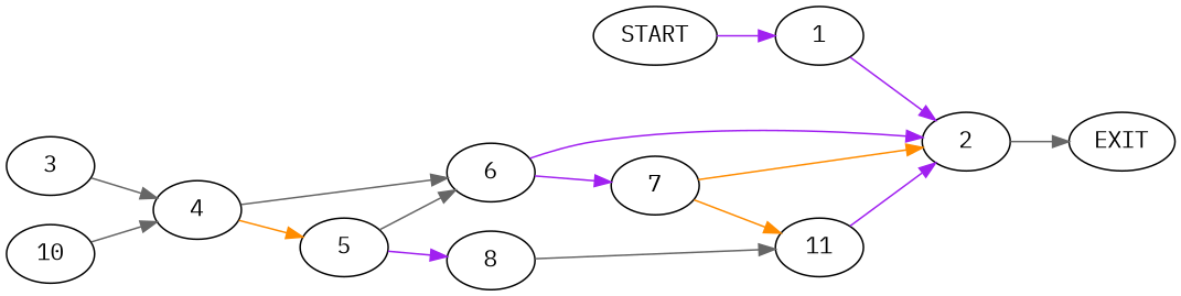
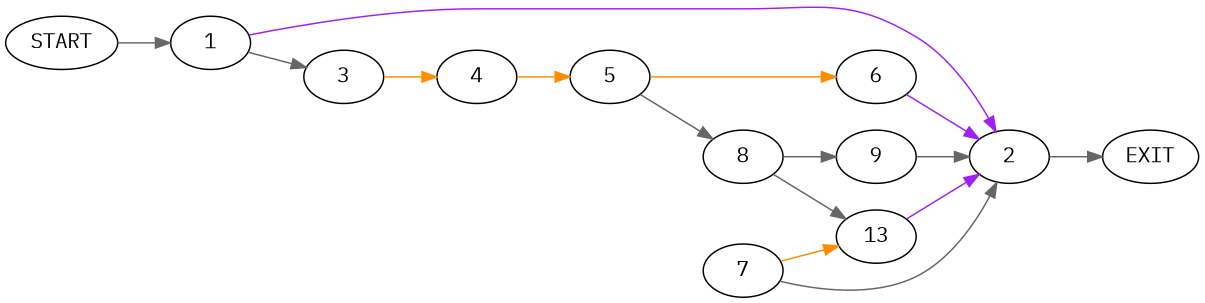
  digraph {
    fontname="IBM Plex Mono"
    rankdir=LR
    node [fontname="IBM Plex Mono"]
    edge [color=gray40 fontname="IBM Plex Mono"]
    n1 [label=START]
    1
    2
    3
    n5 [label=EXIT]
    4
    5
    6
    8
    7
-   11
-   10
-   n1 -> 1 [color=purple]
+   11 [label=13]
+   9
+   n1 -> 1
    1 -> 2 [color=purple]
+   1 -> 3
    2 -> n5
-   3 -> 4
+   3 -> 4 [color=darkorange]
    4 -> 5 [color=darkorange]
-   4 -> 6
-   5 -> 6
-   5 -> 8 [color=purple]
+   5 -> 6 [color=darkorange]
+   5 -> 8
    6 -> 2 [color=purple]
-   6 -> 7 [color=purple]
    8 -> 11
-   7 -> 2 [color=darkorange]
+   8 -> 9
+   7 -> 2
    7 -> 11 [color=darkorange]
    11 -> 2 [color=purple]
-   10 -> 4
+   9 -> 2
  }
